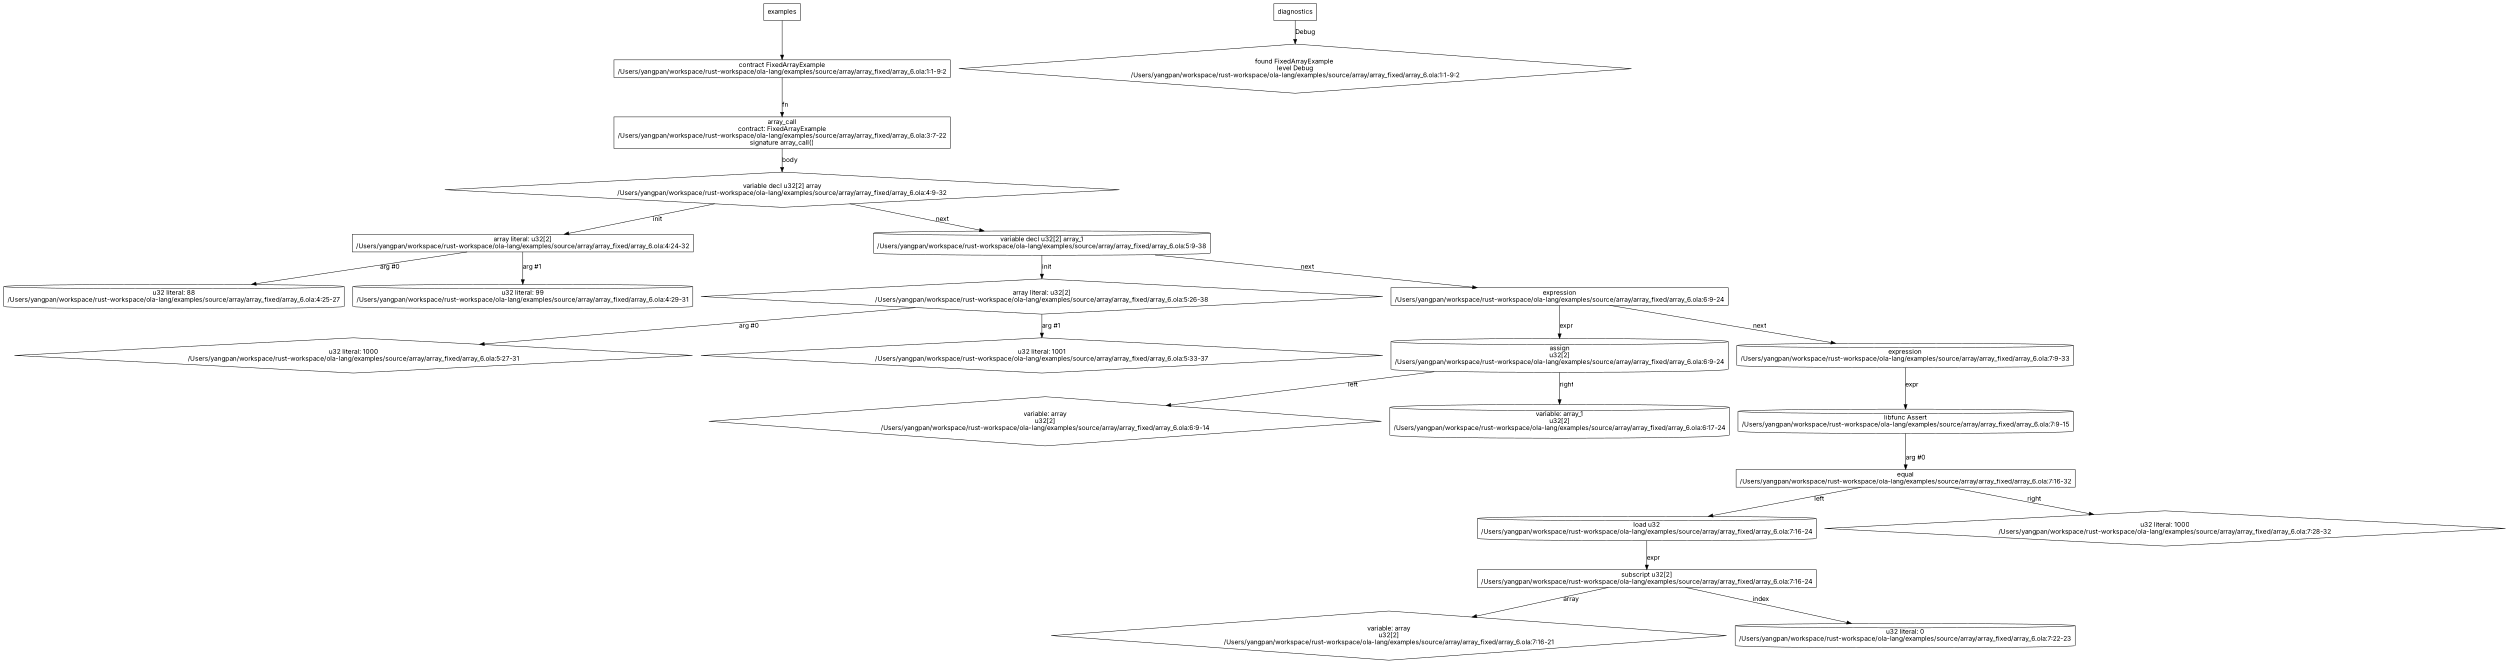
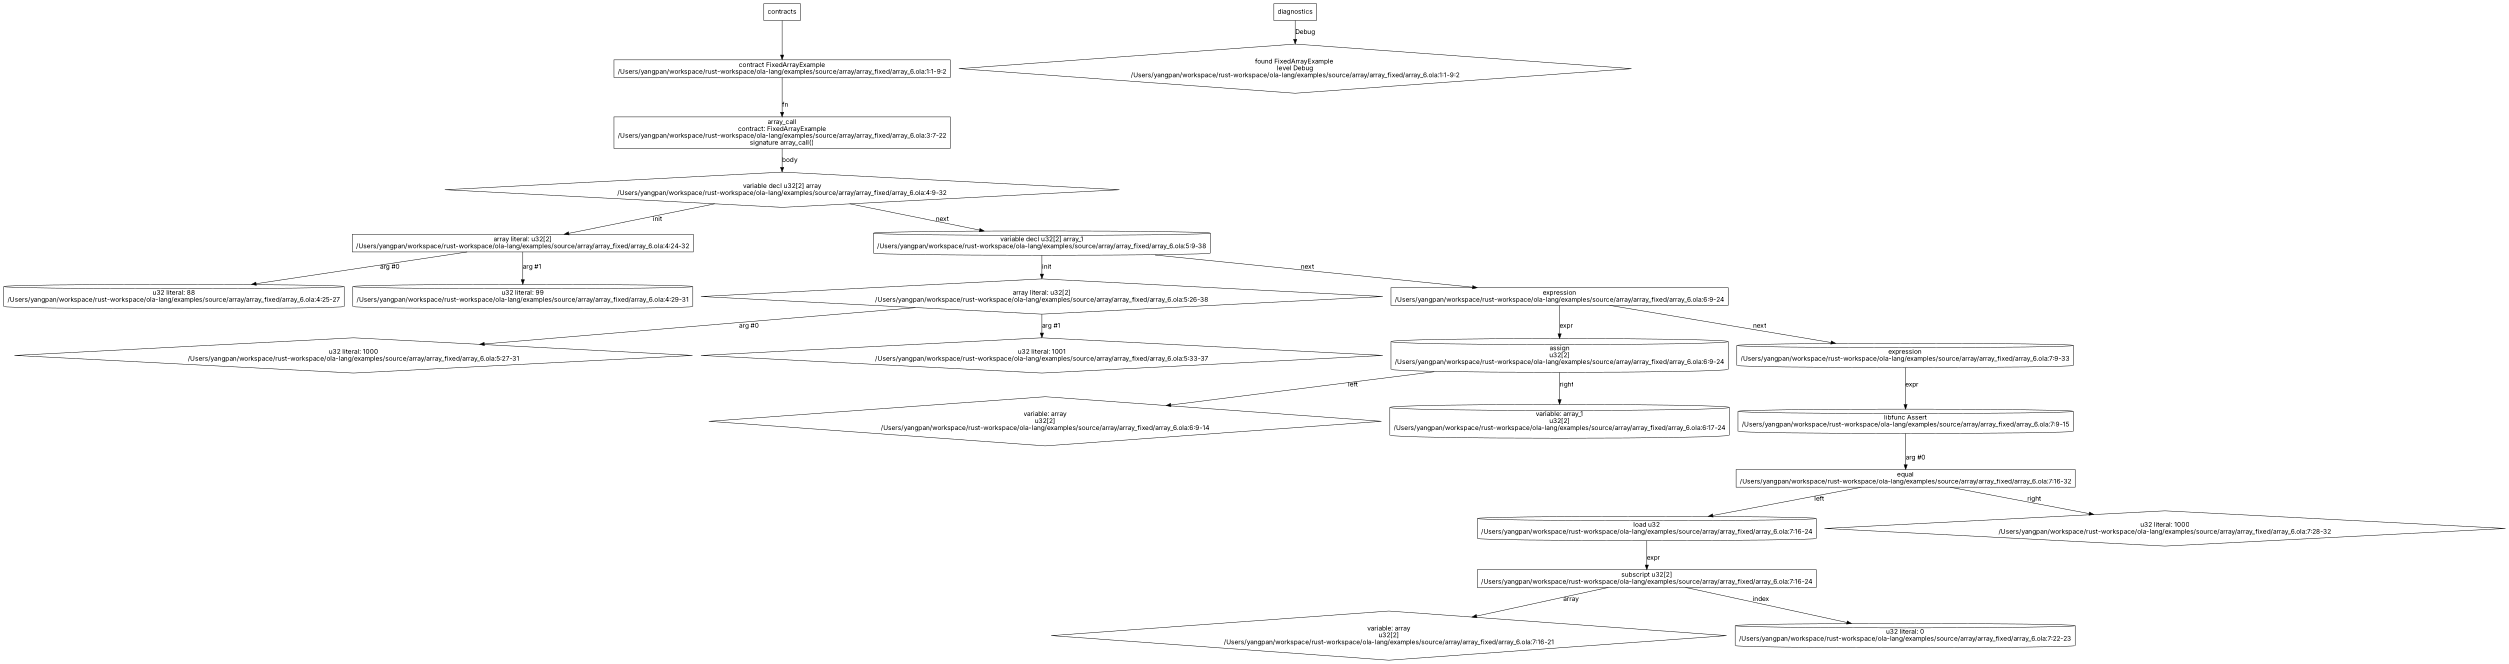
  strict digraph {
    fontname=Inter
    node [shape=cylinder fontname=Inter]
    edge [fontname=Inter]
    n1 [label="contract FixedArrayExample\n/Users/yangpan/workspace/rust-workspace/ola-lang/examples/source/array/array_fixed/array_6.ola:1:1-9:2" shape=box]
    n2 [label="array_call\ncontract: FixedArrayExample\n/Users/yangpan/workspace/rust-workspace/ola-lang/examples/source/array/array_fixed/array_6.ola:3:7-22\nsignature array_call()" shape=box]
    n3 [label="variable decl u32[2] array\n/Users/yangpan/workspace/rust-workspace/ola-lang/examples/source/array/array_fixed/array_6.ola:4:9-32" shape=diamond]
    n4 [label="array literal: u32[2]\n/Users/yangpan/workspace/rust-workspace/ola-lang/examples/source/array/array_fixed/array_6.ola:4:24-32" shape=box]
    n5 [label="variable decl u32[2] array_1\n/Users/yangpan/workspace/rust-workspace/ola-lang/examples/source/array/array_fixed/array_6.ola:5:9-38"]
    n6 [label="u32 literal: 88\n/Users/yangpan/workspace/rust-workspace/ola-lang/examples/source/array/array_fixed/array_6.ola:4:25-27"]
    n7 [label="u32 literal: 99\n/Users/yangpan/workspace/rust-workspace/ola-lang/examples/source/array/array_fixed/array_6.ola:4:29-31"]
    n8 [label="array literal: u32[2]\n/Users/yangpan/workspace/rust-workspace/ola-lang/examples/source/array/array_fixed/array_6.ola:5:26-38" shape=diamond]
    n9 [label="expression\n/Users/yangpan/workspace/rust-workspace/ola-lang/examples/source/array/array_fixed/array_6.ola:6:9-24" shape=box]
    n10 [label="u32 literal: 1000\n/Users/yangpan/workspace/rust-workspace/ola-lang/examples/source/array/array_fixed/array_6.ola:5:27-31" shape=diamond]
    n11 [label="u32 literal: 1001\n/Users/yangpan/workspace/rust-workspace/ola-lang/examples/source/array/array_fixed/array_6.ola:5:33-37" shape=diamond]
    n12 [label="assign\nu32[2]\n/Users/yangpan/workspace/rust-workspace/ola-lang/examples/source/array/array_fixed/array_6.ola:6:9-24"]
    n13 [label="expression\n/Users/yangpan/workspace/rust-workspace/ola-lang/examples/source/array/array_fixed/array_6.ola:7:9-33"]
    n14 [label="variable: array\nu32[2]\n/Users/yangpan/workspace/rust-workspace/ola-lang/examples/source/array/array_fixed/array_6.ola:6:9-14" shape=diamond]
    n15 [label="variable: array_1\nu32[2]\n/Users/yangpan/workspace/rust-workspace/ola-lang/examples/source/array/array_fixed/array_6.ola:6:17-24"]
    n16 [label="libfunc Assert\n/Users/yangpan/workspace/rust-workspace/ola-lang/examples/source/array/array_fixed/array_6.ola:7:9-15"]
    n17 [label="equal\n/Users/yangpan/workspace/rust-workspace/ola-lang/examples/source/array/array_fixed/array_6.ola:7:16-32" shape=box]
    n18 [label="load u32\n/Users/yangpan/workspace/rust-workspace/ola-lang/examples/source/array/array_fixed/array_6.ola:7:16-24"]
    n19 [label="u32 literal: 1000\n/Users/yangpan/workspace/rust-workspace/ola-lang/examples/source/array/array_fixed/array_6.ola:7:28-32" shape=diamond]
    n20 [label="subscript u32[2]\n/Users/yangpan/workspace/rust-workspace/ola-lang/examples/source/array/array_fixed/array_6.ola:7:16-24" shape=box]
    n21 [label="variable: array\nu32[2]\n/Users/yangpan/workspace/rust-workspace/ola-lang/examples/source/array/array_fixed/array_6.ola:7:16-21" shape=diamond]
    n22 [label="u32 literal: 0\n/Users/yangpan/workspace/rust-workspace/ola-lang/examples/source/array/array_fixed/array_6.ola:7:22-23"]
    n23 [label="found FixedArrayExample \nlevel Debug\n/Users/yangpan/workspace/rust-workspace/ola-lang/examples/source/array/array_fixed/array_6.ola:1:1-9:2" shape=diamond]
-   contracts [shape=box label=examples]
+   contracts [shape=box]
    diagnostics [shape=box]
    n1 -> n2 [label=fn]
    n2 -> n3 [label=body]
    n3 -> n4 [label=init]
    n3 -> n5 [label=next]
    n4 -> n6 [label="arg #0"]
    n4 -> n7 [label="arg #1"]
    n5 -> n8 [label=init]
    n5 -> n9 [label=next]
    n8 -> n10 [label="arg #0"]
    n8 -> n11 [label="arg #1"]
    n9 -> n12 [label=expr]
    n9 -> n13 [label=next]
    n12 -> n14 [label=left]
    n12 -> n15 [label=right]
    n13 -> n16 [label=expr]
    n16 -> n17 [label="arg #0"]
    n17 -> n18 [label=left]
    n17 -> n19 [label=right]
    n18 -> n20 [label=expr]
    n20 -> n21 [label=array]
    n20 -> n22 [label=index]
    contracts -> n1
    diagnostics -> n23 [label=Debug]
  }
